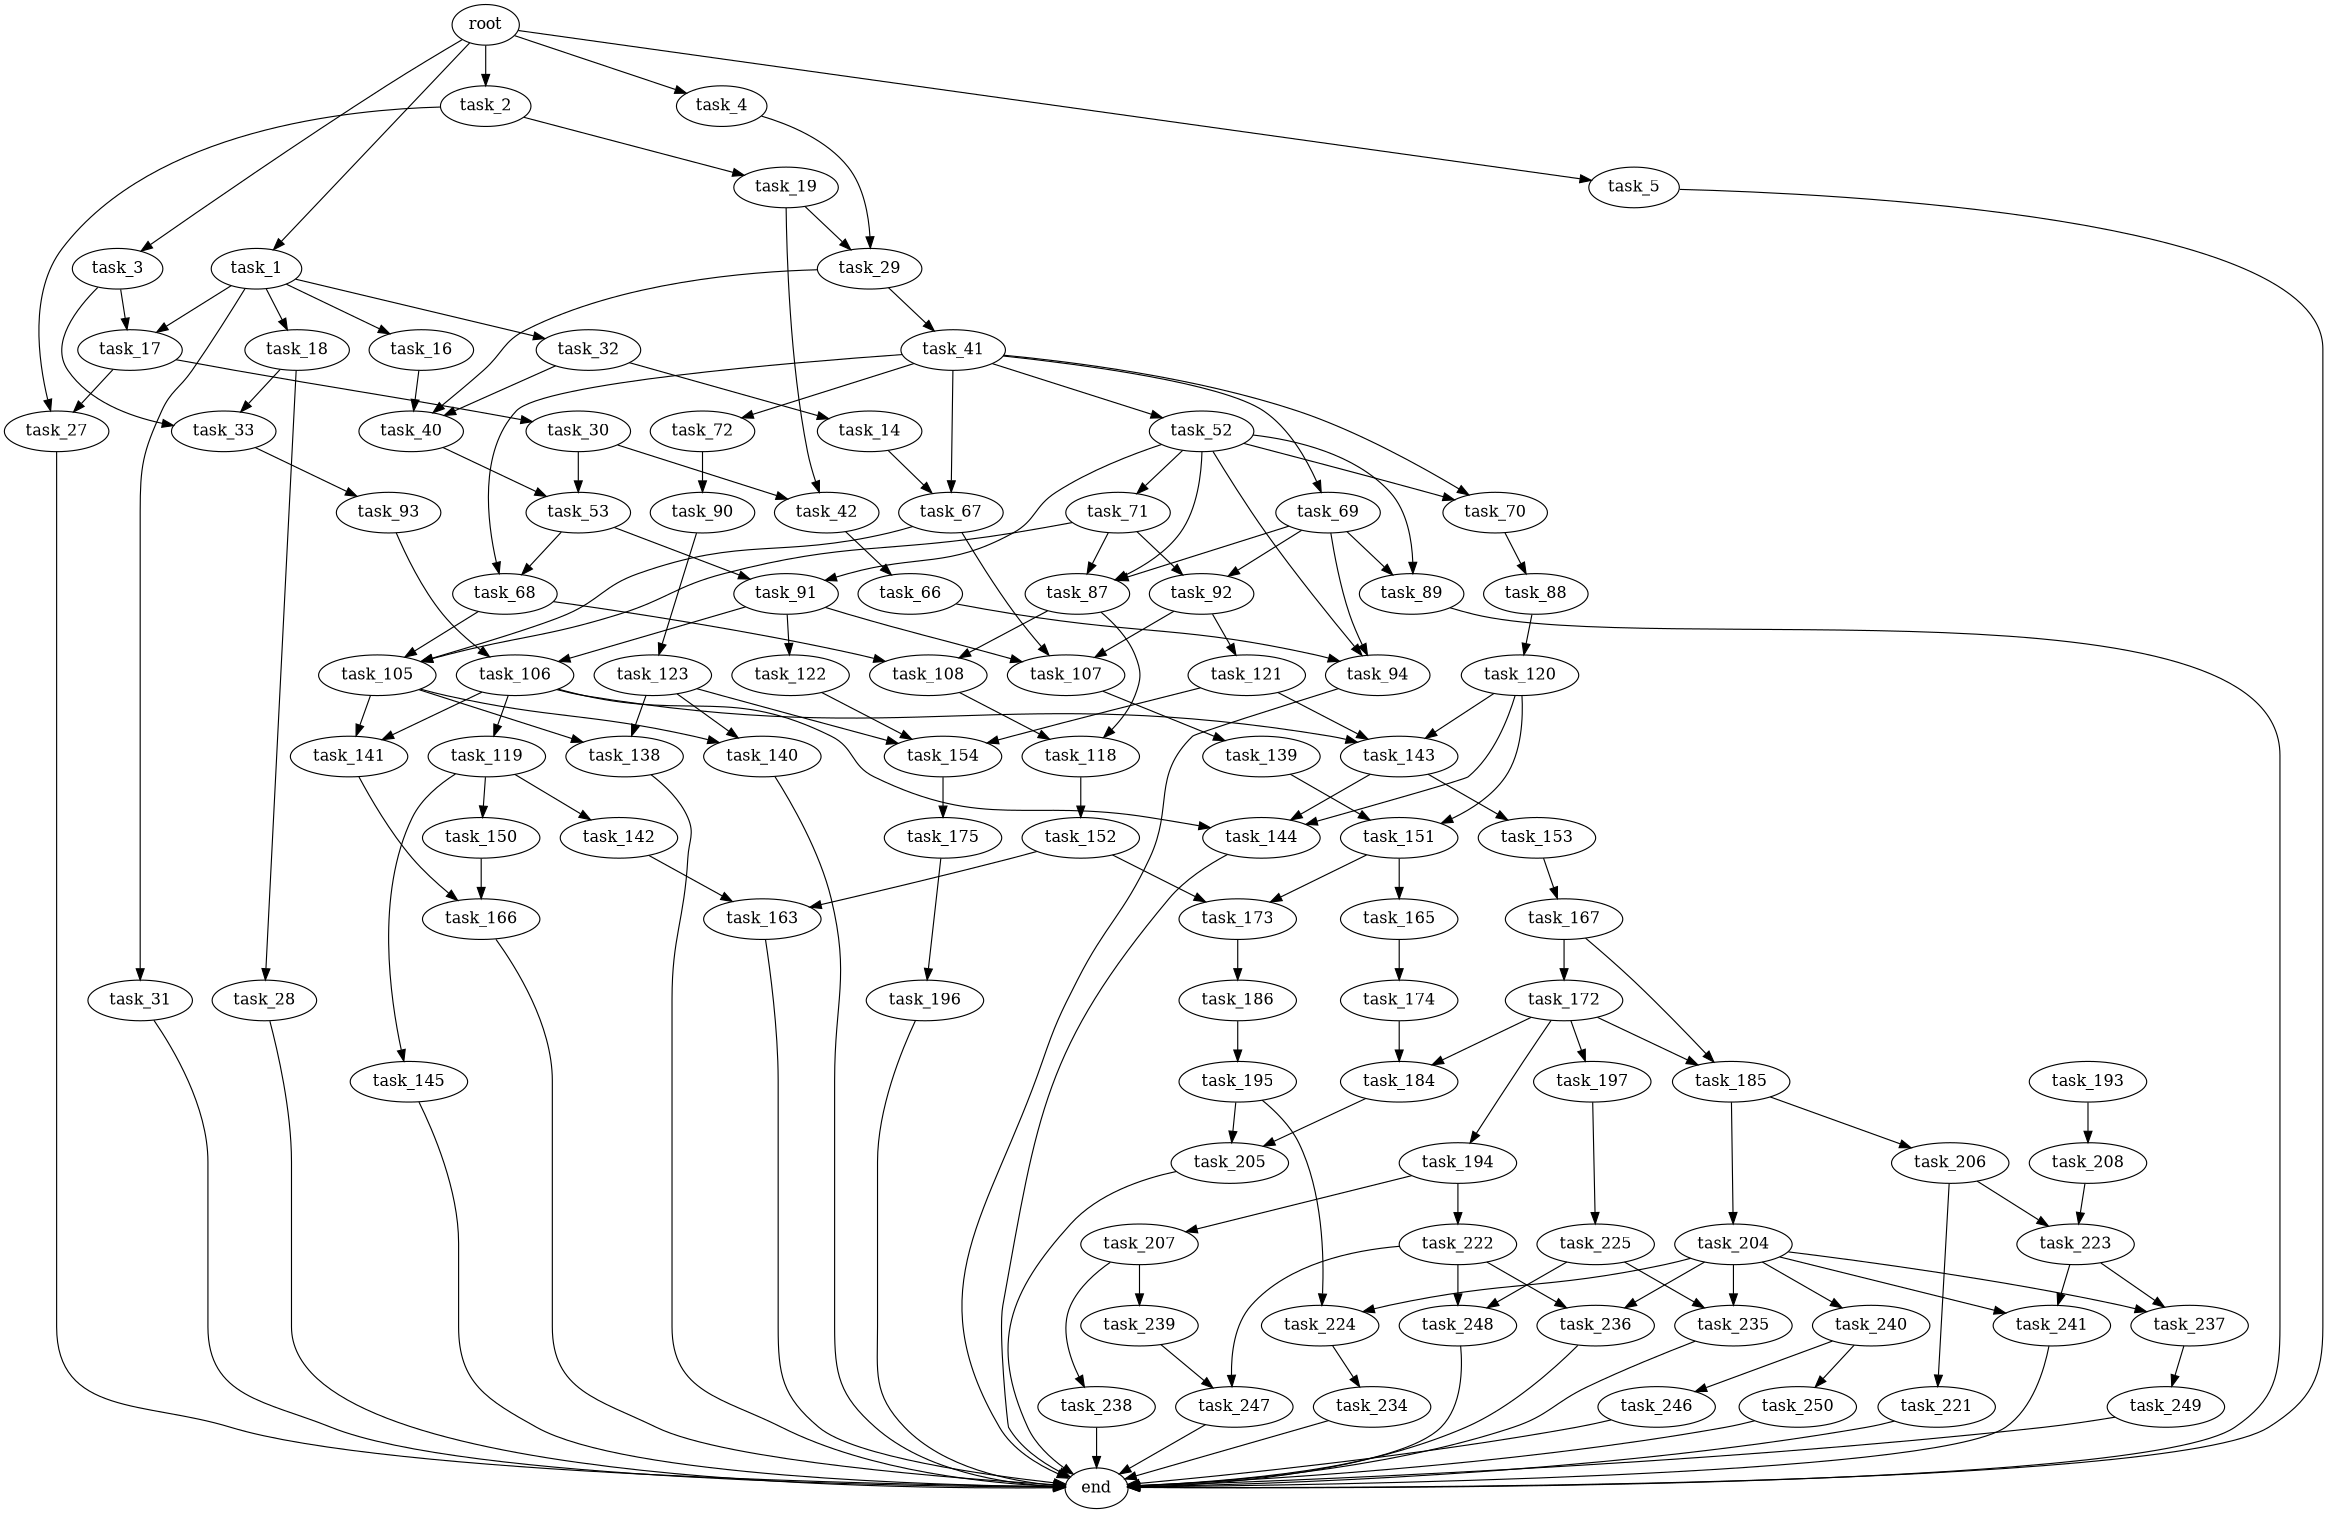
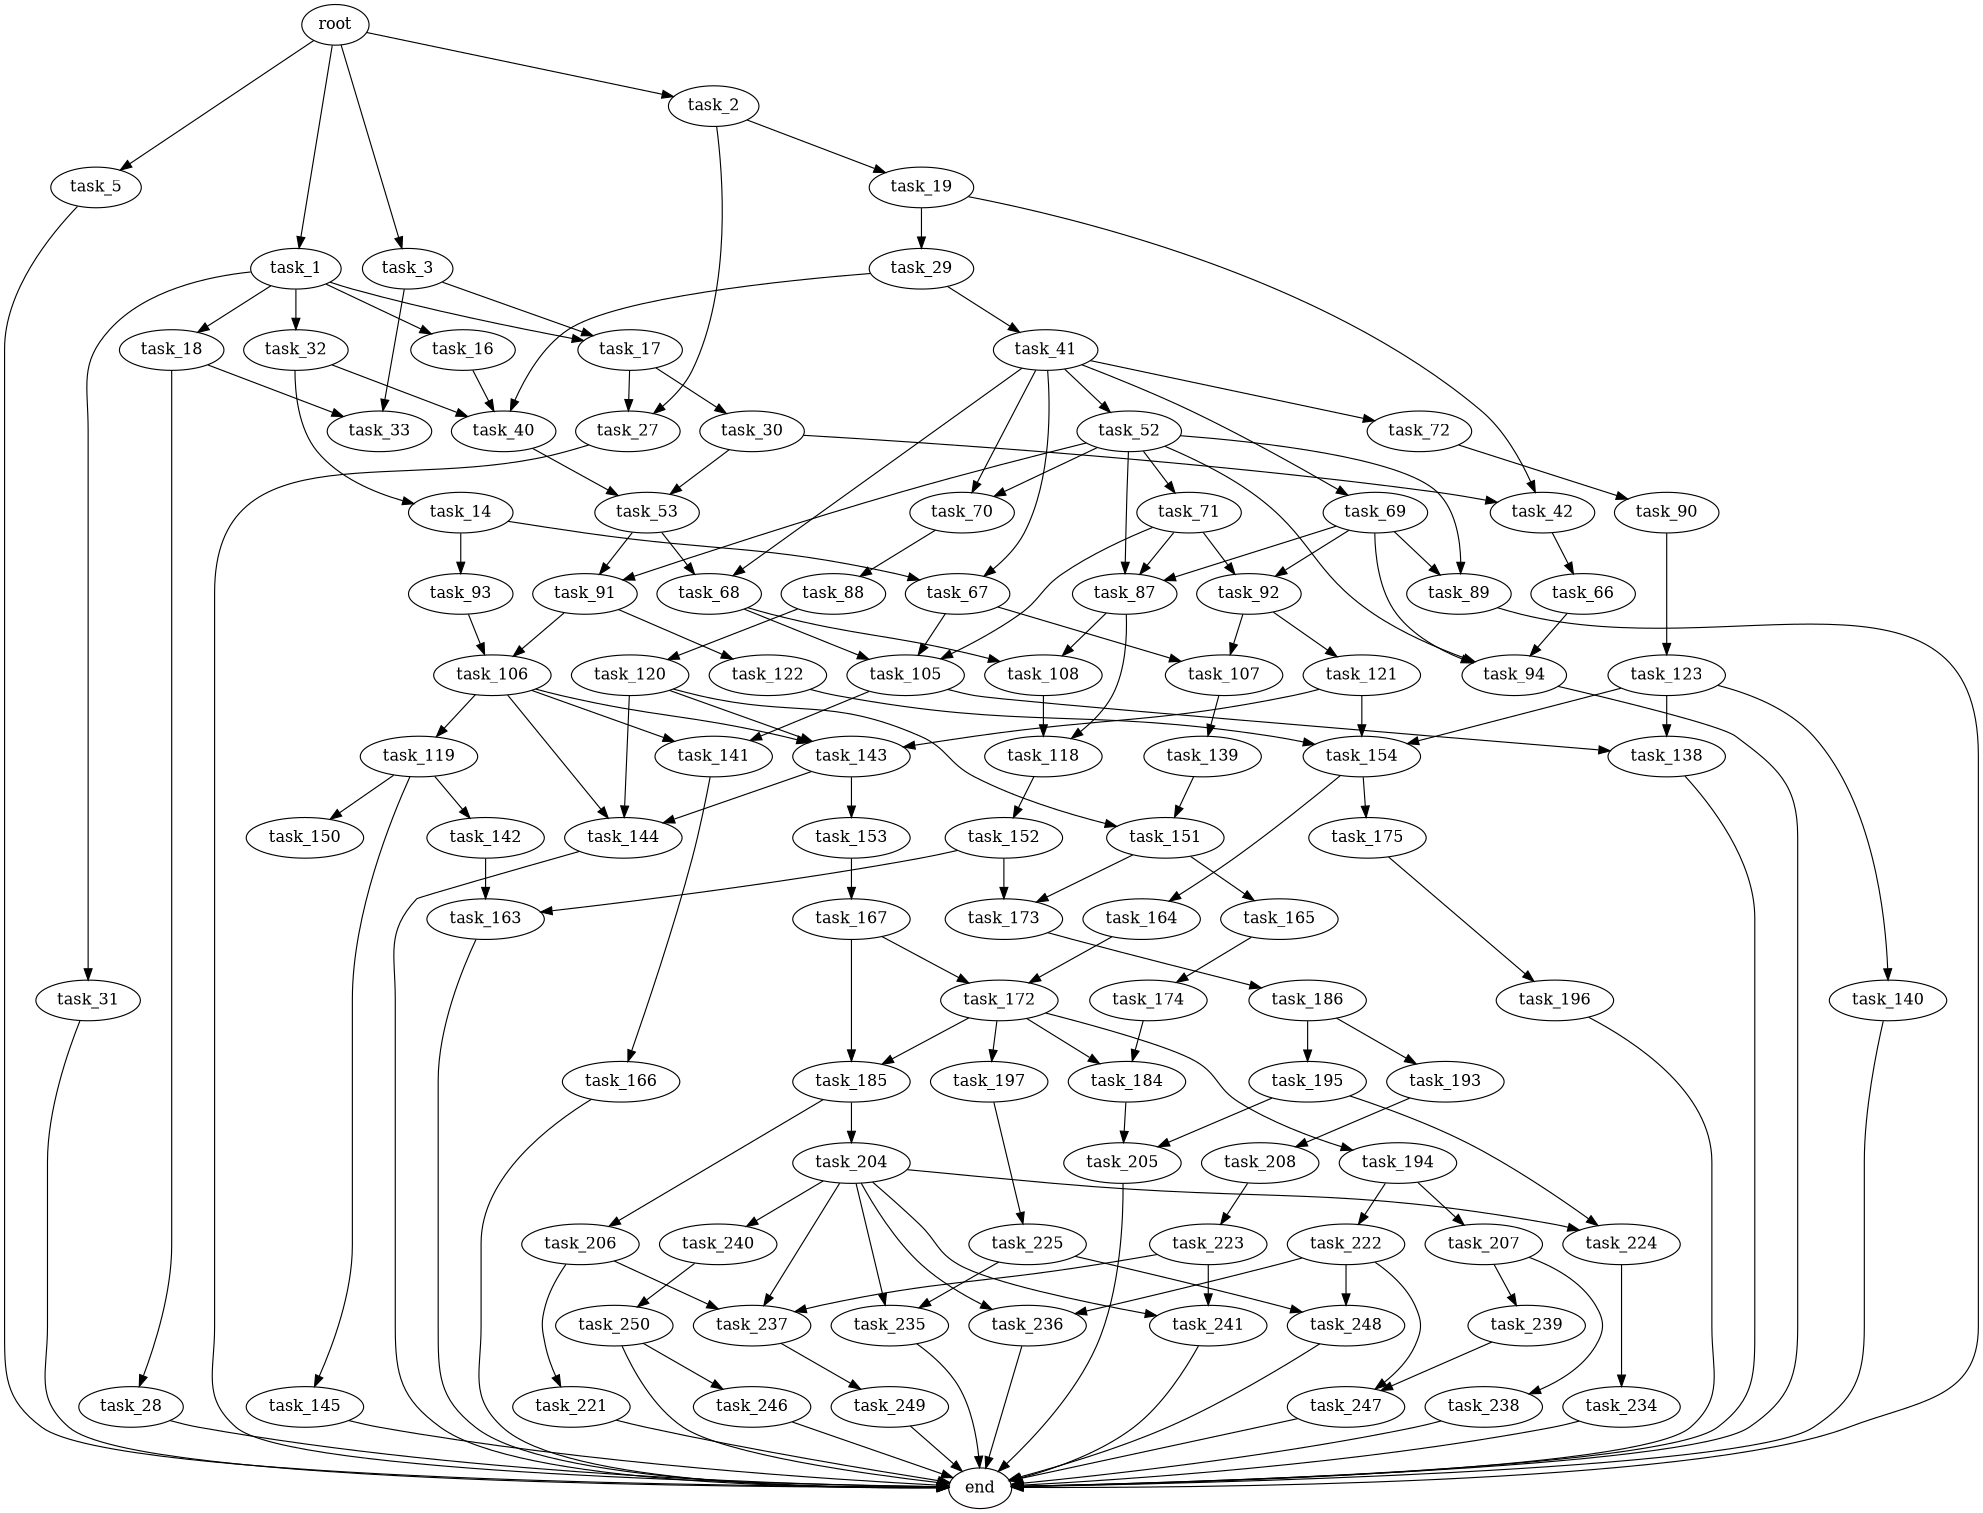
  digraph {
    root
    task_1
    task_2
    task_3
-   task_4
    task_5
    task_16
    task_17
    task_18
    task_31
    task_32
    task_19
    task_27
    task_33
    task_29
    end
    task_40
    task_30
    task_28
    n20 [label=task_14]
    task_42
    task_41
    task_53
    task_66
    task_52
    task_67
    task_68
    task_69
    task_70
    task_72
    task_91
    task_93
    task_71
    task_87
    task_89
    task_94
    task_105
    task_107
    task_108
    task_92
    task_88
    task_90
    task_118
    task_106
    task_122
    task_138
    task_140
    task_141
    task_139
    task_121
    task_120
    task_123
    task_152
    task_143
    task_144
    task_151
    task_154
    task_119
    task_166
    task_142
    task_145
    task_150
    task_153
    task_163
    task_173
    task_165
+   task_164
    task_175
    task_167
    task_174
    task_186
    task_172
    task_185
    task_196
    task_184
    task_194
    task_197
    task_204
    task_206
    task_205
    task_207
    task_222
    task_225
    task_193
    task_195
    task_224
    task_235
    task_236
    task_237
    task_240
    task_241
    task_221
    task_223
    task_208
    task_238
    task_239
    task_247
    task_248
    task_234
    task_249
    task_246
    task_250
    root -> task_1
    root -> task_2
    root -> task_3
-   root -> task_4
    root -> task_5
    task_1 -> task_16
    task_1 -> task_17
    task_1 -> task_18
    task_1 -> task_31
    task_1 -> task_32
    task_2 -> task_19
    task_2 -> task_27
    task_3 -> task_17
    task_3 -> task_33
-   task_4 -> task_29
    task_5 -> end
    task_16 -> task_40
    task_17 -> task_27
    task_17 -> task_30
    task_18 -> task_33
    task_18 -> task_28
    task_31 -> end
    task_32 -> task_40
    task_32 -> n20
    task_19 -> task_29
    task_19 -> task_42
    task_27 -> end
    task_29 -> task_40
    task_29 -> task_41
    task_40 -> task_53
    task_30 -> task_42
    task_30 -> task_53
    task_28 -> end
    n20 -> task_67
-   task_33 -> task_93
+   n20 -> task_93
    task_42 -> task_66
    task_41 -> task_52
    task_41 -> task_67
    task_41 -> task_68
    task_41 -> task_69
    task_41 -> task_70
    task_41 -> task_72
    task_53 -> task_68
    task_53 -> task_91
    task_66 -> task_94
    task_52 -> task_70
    task_52 -> task_91
    task_52 -> task_71
    task_52 -> task_87
    task_52 -> task_89
    task_52 -> task_94
    task_67 -> task_105
    task_67 -> task_107
    task_68 -> task_105
    task_68 -> task_108
    task_69 -> task_87
    task_69 -> task_89
    task_69 -> task_94
    task_69 -> task_92
    task_70 -> task_88
    task_72 -> task_90
-   task_91 -> task_107
    task_91 -> task_106
    task_91 -> task_122
    task_93 -> task_106
    task_71 -> task_87
    task_71 -> task_105
    task_71 -> task_92
    task_87 -> task_108
    task_87 -> task_118
    task_89 -> end
    task_94 -> end
    task_105 -> task_138
-   task_105 -> task_140
    task_105 -> task_141
    task_107 -> task_139
    task_108 -> task_118
    task_92 -> task_107
    task_92 -> task_121
    task_88 -> task_120
    task_90 -> task_123
    task_118 -> task_152
    task_106 -> task_141
    task_106 -> task_143
    task_106 -> task_144
    task_106 -> task_119
    task_122 -> task_154
    task_138 -> end
    task_140 -> end
    task_141 -> task_166
    task_139 -> task_151
    task_121 -> task_143
    task_121 -> task_154
    task_120 -> task_143
    task_120 -> task_144
    task_120 -> task_151
    task_123 -> task_138
    task_123 -> task_140
    task_123 -> task_154
    task_152 -> task_163
    task_152 -> task_173
    task_143 -> task_144
    task_143 -> task_153
    task_144 -> end
    task_151 -> task_173
    task_151 -> task_165
+   task_154 -> task_164
    task_154 -> task_175
    task_119 -> task_142
    task_119 -> task_145
    task_119 -> task_150
    task_166 -> end
    task_142 -> task_163
    task_145 -> end
-   task_150 -> task_166
    task_153 -> task_167
    task_163 -> end
    task_173 -> task_186
    task_165 -> task_174
+   task_164 -> task_172
    task_175 -> task_196
    task_167 -> task_172
    task_167 -> task_185
    task_174 -> task_184
+   task_186 -> task_193
    task_186 -> task_195
    task_172 -> task_185
    task_172 -> task_184
    task_172 -> task_194
    task_172 -> task_197
    task_185 -> task_204
    task_185 -> task_206
    task_196 -> end
    task_184 -> task_205
    task_194 -> task_207
    task_194 -> task_222
    task_197 -> task_225
    task_204 -> task_224
    task_204 -> task_235
    task_204 -> task_236
    task_204 -> task_237
    task_204 -> task_240
    task_204 -> task_241
    task_206 -> task_221
-   task_206 -> task_223
+   task_206 -> task_237
    task_205 -> end
    task_207 -> task_238
    task_207 -> task_239
    task_222 -> task_236
    task_222 -> task_247
    task_222 -> task_248
    task_225 -> task_235
    task_225 -> task_248
    task_193 -> task_208
    task_195 -> task_205
    task_195 -> task_224
    task_224 -> task_234
    task_235 -> end
    task_236 -> end
    task_237 -> task_249
-   task_240 -> task_246
+   task_250 -> task_246
    task_240 -> task_250
    task_241 -> end
    task_221 -> end
    task_223 -> task_237
    task_223 -> task_241
    task_208 -> task_223
    task_238 -> end
    task_239 -> task_247
    task_247 -> end
    task_248 -> end
    task_234 -> end
    task_249 -> end
    task_246 -> end
    task_250 -> end
  }
